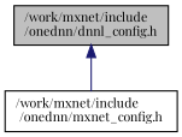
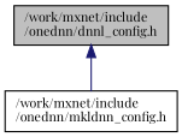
  digraph {
    fontname="Playfair Display"
    node [color=black fontname="Playfair Display" fontsize=10 shape=record style=filled]
    n1 [fillcolor=grey75 fontcolor=black height=0.2 label="/work/mxnet/include\l/onednn/dnnl_config.h" width=0.4]
-   n2 [fillcolor=white height=0.2 label="/work/mxnet/include\l/onednn/mxnet_config.h" width=0.4]
+   n2 [fillcolor=white height=0.2 label="/work/mxnet/include\l/onednn/mkldnn_config.h" width=0.4]
    n1 -> n2 [color=midnightblue dir=back fontname="Playfair Display" fontsize=10 labelfontname=Helvetica labelfontsize=10 style=solid]
  }
